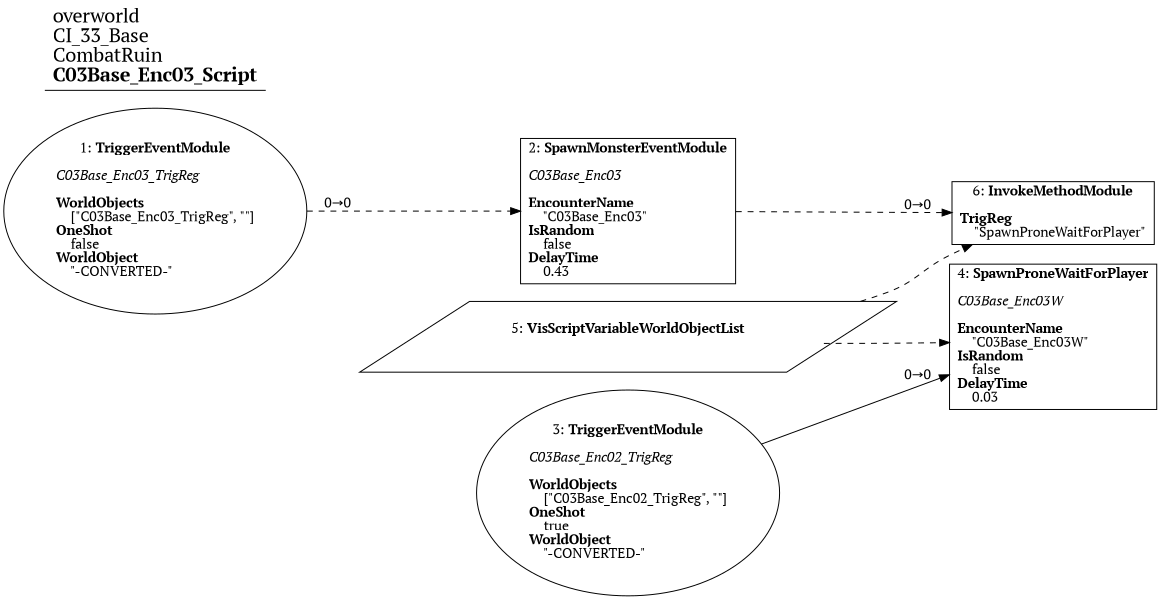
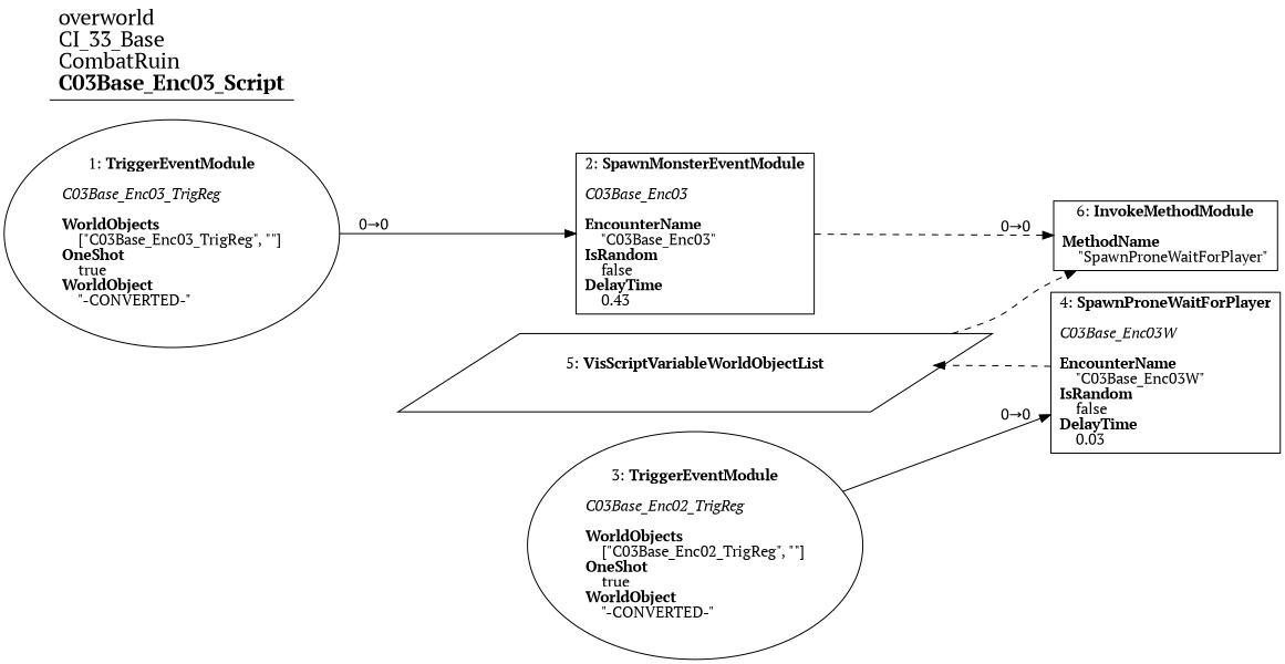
  digraph {
    fontname="PT Serif"
    rankdir=LR
    splines=spline
    node [fontname="PT Serif" shape=box]
    edge [fontname="PT Serif" style=dashed]
-   n1 [label=<1: <b>TriggerEventModule</b><br/><br/><i>C03Base_Enc03_TrigReg<br align="left"/></i><br align="left"/><b>WorldObjects</b><br align="left"/>    [&quot;C03Base_Enc03_TrigReg&quot;, &quot;&quot;]<br align="left"/><b>OneShot</b><br align="left"/>    false<br align="left"/><b>WorldObject</b><br align="left"/>    &quot;-CONVERTED-&quot;<br align="left"/>> shape=oval]
+   n1 [label=<1: <b>TriggerEventModule</b><br/><br/><i>C03Base_Enc03_TrigReg<br align="left"/></i><br align="left"/><b>WorldObjects</b><br align="left"/>    [&quot;C03Base_Enc03_TrigReg&quot;, &quot;&quot;]<br align="left"/><b>OneShot</b><br align="left"/>    true<br align="left"/><b>WorldObject</b><br align="left"/>    &quot;-CONVERTED-&quot;<br align="left"/>> shape=oval]
    n2 [label=<2: <b>SpawnMonsterEventModule</b><br/><br/><i>C03Base_Enc03<br align="left"/></i><br align="left"/><b>EncounterName</b><br align="left"/>    &quot;C03Base_Enc03&quot;<br align="left"/><b>IsRandom</b><br align="left"/>    false<br align="left"/><b>DelayTime</b><br align="left"/>    0.43<br align="left"/>>]
-   n3 [label=<6: <b>InvokeMethodModule</b><br/><br/><b>TrigReg</b><br align="left"/>    &quot;SpawnProneWaitForPlayer&quot;<br align="left"/>>]
+   n3 [label=<6: <b>InvokeMethodModule</b><br/><br/><b>MethodName</b><br align="left"/>    &quot;SpawnProneWaitForPlayer&quot;<br align="left"/>>]
    n4 [label=<3: <b>TriggerEventModule</b><br/><br/><i>C03Base_Enc02_TrigReg<br align="left"/></i><br align="left"/><b>WorldObjects</b><br align="left"/>    [&quot;C03Base_Enc02_TrigReg&quot;, &quot;&quot;]<br align="left"/><b>OneShot</b><br align="left"/>    true<br align="left"/><b>WorldObject</b><br align="left"/>    &quot;-CONVERTED-&quot;<br align="left"/>> shape=oval]
    n5 [label=<4: <b>SpawnProneWaitForPlayer</b><br/><br/><i>C03Base_Enc03W<br align="left"/></i><br align="left"/><b>EncounterName</b><br align="left"/>    &quot;C03Base_Enc03W&quot;<br align="left"/><b>IsRandom</b><br align="left"/>    false<br align="left"/><b>DelayTime</b><br align="left"/>    0.03<br align="left"/>>]
    n6 [label=<5: <b>VisScriptVariableWorldObjectList</b><br/><br/>> shape=parallelogram]
    n7 [label=<<font point-size="20">overworld<br align="left"/>CI_33_Base<br align="left"/>CombatRuin<br align="left"/><b>C03Base_Enc03_Script</b><br align="left"/></font>> shape=underline]
-   n1 -> n2 [label="0→0"]
+   n1 -> n2 [label="0→0" style=""]
    n2 -> n3 [label="0→0"]
    n4 -> n5 [label="0→0" style=""]
-   n6 -> n5
+   n5 -> n6
    n6 -> n3
  }
